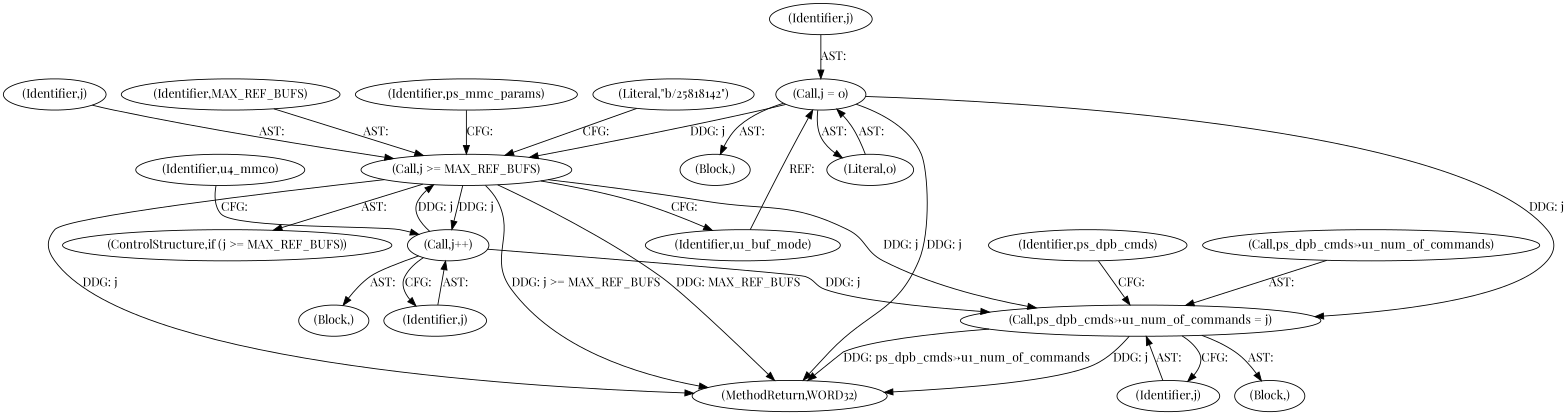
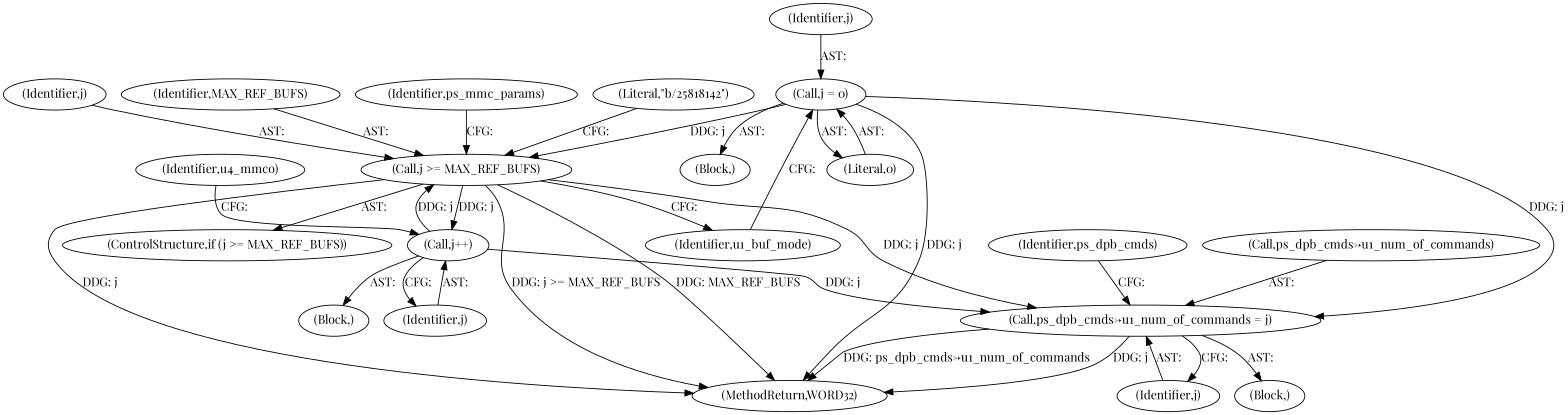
  digraph {
    fontname="Playfair Display"
    node [fontname="Playfair Display"]
    edge [fontname="Playfair Display"]
    n1 [label="(Call,ps_dpb_cmds->u1_num_of_commands = j)"]
    n2 [label="(Identifier,j)"]
    n3 [label="(Block,)"]
    n4 [label="(MethodReturn,WORD32)"]
    n5 [label="(Call,j = 0)"]
    n6 [label="(Call,j >= MAX_REF_BUFS)"]
    n7 [label="(Literal,0)"]
    n8 [label="(Block,)"]
    n9 [label="(Call,j++)"]
    n10 [label="(ControlStructure,if (j >= MAX_REF_BUFS))"]
    n11 [label="(Identifier,u1_buf_mode)"]
    n12 [label="(Block,)"]
    n13 [label="(Identifier,j)"]
    n14 [label="(Identifier,MAX_REF_BUFS)"]
    n15 [label="(Identifier,ps_mmc_params)"]
    n16 [label="(Identifier,ps_dpb_cmds)"]
    n17 [label="(Identifier,j)"]
    n18 [label="(Call,ps_dpb_cmds->u1_num_of_commands)"]
    n19 [label="(Literal,\"b/25818142\")"]
    n20 [label="(Identifier,u4_mmco)"]
    n21 [label="(Identifier,j)"]
    n1 -> n2 [label="CFG: "]
    n1 -> n3 [label="AST: "]
    n1 -> n4 [label="DDG: j"]
    n1 -> n4 [label="DDG: ps_dpb_cmds->u1_num_of_commands"]
    n2 -> n1 [label="AST: "]
    n5 -> n1 [label="DDG: j"]
    n5 -> n4 [label="DDG: j"]
    n5 -> n6 [label="DDG: j"]
    n5 -> n7 [label="AST: "]
    n5 -> n8 [label="AST: "]
    n6 -> n1 [label="DDG: j"]
    n6 -> n4 [label="DDG: j >= MAX_REF_BUFS"]
    n6 -> n4 [label="DDG: MAX_REF_BUFS"]
    n6 -> n4 [label="DDG: j"]
    n6 -> n9 [label="DDG: j"]
    n6 -> n10 [label="AST: "]
    n6 -> n11 [label="CFG: "]
    n7 -> n5 [label="AST: "]
    n9 -> n1 [label="DDG: j"]
    n9 -> n6 [label="DDG: j"]
    n9 -> n12 [label="AST: "]
    n9 -> n13 [label="CFG: "]
-   n11 -> n5 [label="REF: "]
+   n11 -> n5 [label="CFG: "]
    n13 -> n9 [label="AST: "]
    n14 -> n6 [label="AST: "]
    n15 -> n6 [label="CFG: "]
    n16 -> n1 [label="CFG: "]
    n17 -> n5 [label="AST: "]
    n18 -> n1 [label="AST: "]
    n19 -> n6 [label="CFG: "]
    n20 -> n9 [label="CFG: "]
    n21 -> n6 [label="AST: "]
  }
